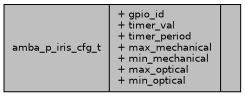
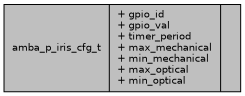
  digraph {
    rankdir=LR
-   n1 [color=black fillcolor=grey75 fontcolor=black fontname=Helvetica fontsize=10 height=0.2 label="{amba_p_iris_cfg_t\n|+ gpio_id\l+ timer_val\l+ timer_period\l+ max_mechanical\l+ min_mechanical\l+ max_optical\l+ min_optical\l|}" shape=record style=filled width=0.4]
+   n1 [color=black fillcolor=grey75 fontcolor=black fontname=Helvetica fontsize=10 height=0.2 label="{amba_p_iris_cfg_t\n|+ gpio_id\l+ gpio_val\l+ timer_period\l+ max_mechanical\l+ min_mechanical\l+ max_optical\l+ min_optical\l|}" shape=record style=filled width=0.4]
  }
